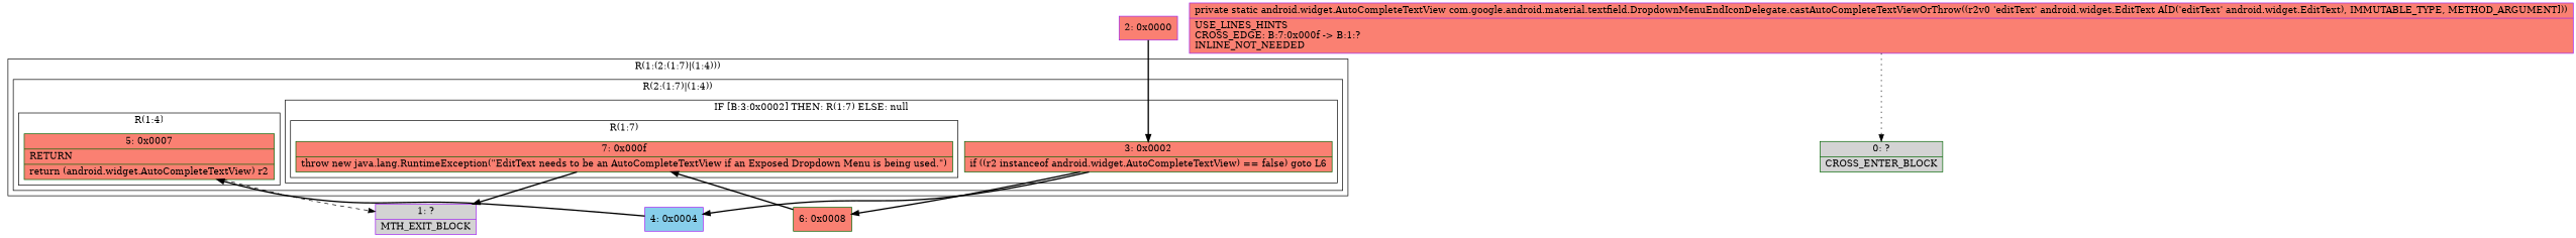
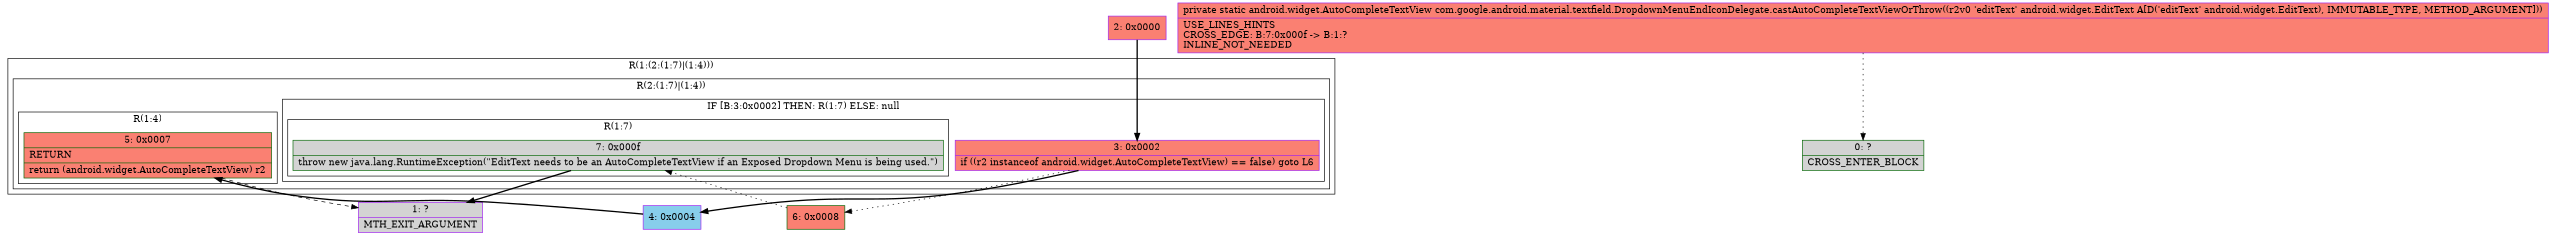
  digraph {
    node [color=darkgreen fillcolor=salmon shape=record style=filled]
    edge [style=bold]
-   n1 [label="{7\:\ 0x000f|throw new java.lang.RuntimeException(\"EditText needs to be an AutoCompleteTextView if an Exposed Dropdown Menu is being used.\")\l}"]
-   n2 [label="{3\:\ 0x0002|if ((r2 instanceof android.widget.AutoCompleteTextView) == false) goto L6\l}"]
+   n1 [fillcolor=lightgrey label="{7\:\ 0x000f|throw new java.lang.RuntimeException(\"EditText needs to be an AutoCompleteTextView if an Exposed Dropdown Menu is being used.\")\l}"]
+   n2 [color=purple label="{3\:\ 0x0002|if ((r2 instanceof android.widget.AutoCompleteTextView) == false) goto L6\l}"]
    n3 [label="{5\:\ 0x0007|RETURN\l|return (android.widget.AutoCompleteTextView) r2\l}"]
-   n4 [color=purple fillcolor=lightgrey label="{1\:\ ?|MTH_EXIT_BLOCK\l}"]
+   n4 [color=purple fillcolor=lightgrey label="{1\:\ ?|MTH_EXIT_ARGUMENT\l}"]
    n5 [color=purple fillcolor=skyblue label="{4\:\ 0x0004}"]
    n6 [label="{6\:\ 0x0008}"]
    n7 [fillcolor=lightgrey label="{0\:\ ?|CROSS_ENTER_BLOCK\l}"]
    n8 [color=purple label="{2\:\ 0x0000}"]
    n9 [color=purple label="{private static android.widget.AutoCompleteTextView com.google.android.material.textfield.DropdownMenuEndIconDelegate.castAutoCompleteTextViewOrThrow((r2v0 'editText' android.widget.EditText A[D('editText' android.widget.EditText), IMMUTABLE_TYPE, METHOD_ARGUMENT]))  | USE_LINES_HINTS\lCROSS_EDGE: B:7:0x000f \-\> B:1:?\lINLINE_NOT_NEEDED\l}"]
    subgraph cluster_1 {
      label="R(1:(2:(1:7)|(1:4)))"
      subgraph cluster_2 {
        label="R(2:(1:7)|(1:4))"
        subgraph cluster_3 {
          label="IF [B:3:0x0002] THEN: R(1:7) ELSE: null"
          n2
          subgraph cluster_4 {
            label="R(1:7)"
            n1
          }
        }
        subgraph cluster_5 {
          label="R(1:4)"
          n3
        }
      }
    }
    n1 -> n4
    n2 -> n5
-   n2 -> n6
+   n2 -> n6 [style=dotted]
    n3 -> n4 [style=dashed]
    n5 -> n3
-   n6 -> n1
+   n6 -> n1 [style=dotted]
    n8 -> n2
    n9 -> n7 [style=dotted]
  }
